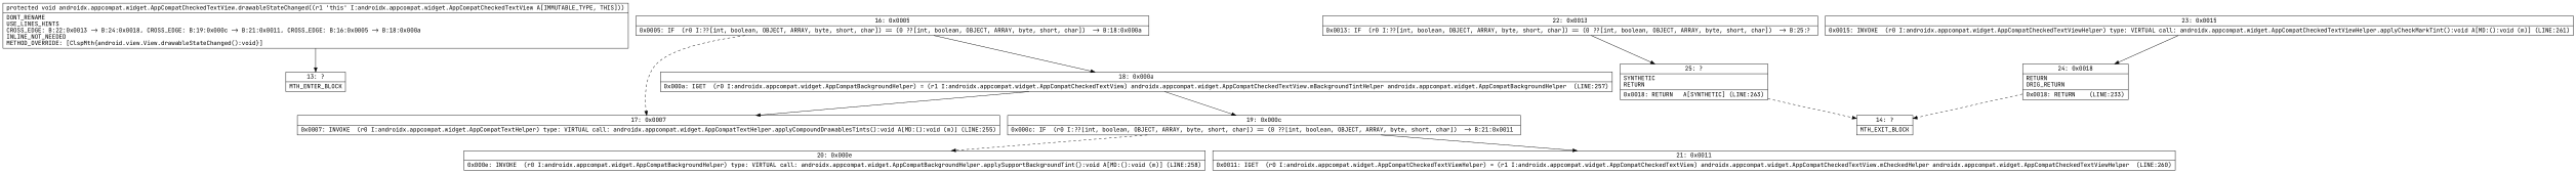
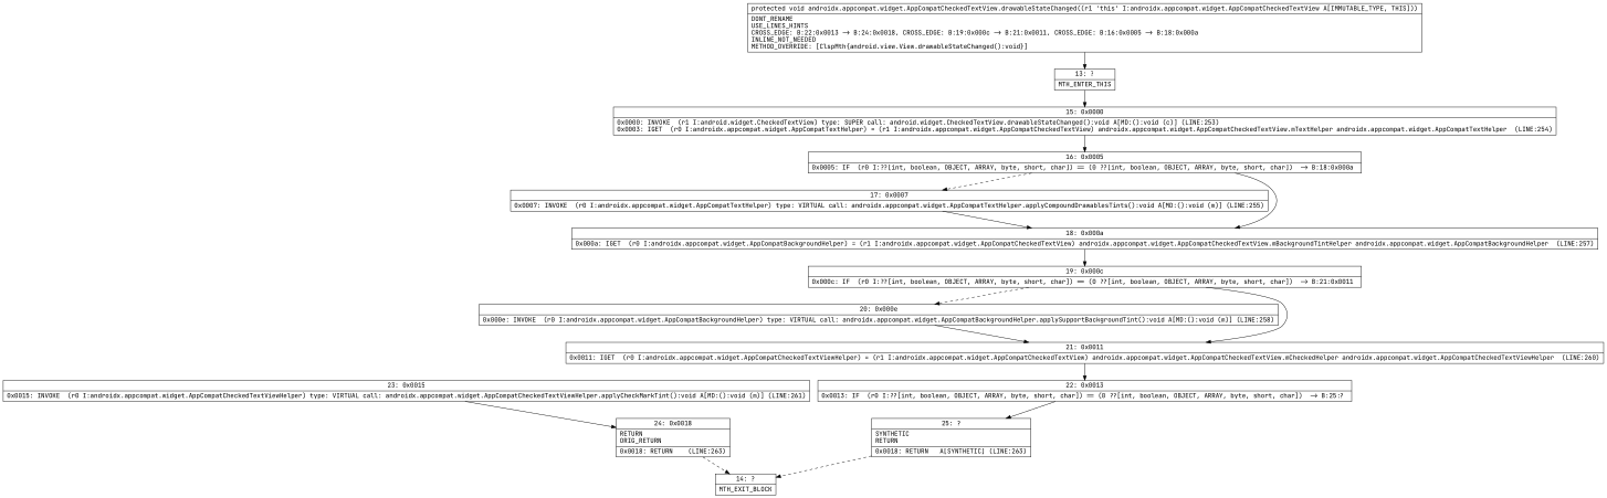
  digraph {
    fontname="JetBrains Mono"
    node [fontname="JetBrains Mono" shape=record]
    edge [fontname="JetBrains Mono"]
-   n1 [label="{13\:\ ?|MTH_ENTER_BLOCK\l}"]
+   n1 [label="{13\:\ ?|MTH_ENTER_THIS\l}"]
+   n2 [label="{15\:\ 0x0000|0x0000: INVOKE  (r1 I:android.widget.CheckedTextView) type: SUPER call: android.widget.CheckedTextView.drawableStateChanged():void A[MD:():void (c)] (LINE:253)\l0x0003: IGET  (r0 I:androidx.appcompat.widget.AppCompatTextHelper) = (r1 I:androidx.appcompat.widget.AppCompatCheckedTextView) androidx.appcompat.widget.AppCompatCheckedTextView.mTextHelper androidx.appcompat.widget.AppCompatTextHelper  (LINE:254)\l}"]
    n3 [label="{16\:\ 0x0005|0x0005: IF  (r0 I:??[int, boolean, OBJECT, ARRAY, byte, short, char]) == (0 ??[int, boolean, OBJECT, ARRAY, byte, short, char])  \-\> B:18:0x000a \l}"]
    n4 [label="{17\:\ 0x0007|0x0007: INVOKE  (r0 I:androidx.appcompat.widget.AppCompatTextHelper) type: VIRTUAL call: androidx.appcompat.widget.AppCompatTextHelper.applyCompoundDrawablesTints():void A[MD:():void (m)] (LINE:255)\l}"]
    n5 [label="{18\:\ 0x000a|0x000a: IGET  (r0 I:androidx.appcompat.widget.AppCompatBackgroundHelper) = (r1 I:androidx.appcompat.widget.AppCompatCheckedTextView) androidx.appcompat.widget.AppCompatCheckedTextView.mBackgroundTintHelper androidx.appcompat.widget.AppCompatBackgroundHelper  (LINE:257)\l}"]
    n6 [label="{19\:\ 0x000c|0x000c: IF  (r0 I:??[int, boolean, OBJECT, ARRAY, byte, short, char]) == (0 ??[int, boolean, OBJECT, ARRAY, byte, short, char])  \-\> B:21:0x0011 \l}"]
    n7 [label="{20\:\ 0x000e|0x000e: INVOKE  (r0 I:androidx.appcompat.widget.AppCompatBackgroundHelper) type: VIRTUAL call: androidx.appcompat.widget.AppCompatBackgroundHelper.applySupportBackgroundTint():void A[MD:():void (m)] (LINE:258)\l}"]
    n8 [label="{21\:\ 0x0011|0x0011: IGET  (r0 I:androidx.appcompat.widget.AppCompatCheckedTextViewHelper) = (r1 I:androidx.appcompat.widget.AppCompatCheckedTextView) androidx.appcompat.widget.AppCompatCheckedTextView.mCheckedHelper androidx.appcompat.widget.AppCompatCheckedTextViewHelper  (LINE:260)\l}"]
    n9 [label="{22\:\ 0x0013|0x0013: IF  (r0 I:??[int, boolean, OBJECT, ARRAY, byte, short, char]) == (0 ??[int, boolean, OBJECT, ARRAY, byte, short, char])  \-\> B:25:? \l}"]
    n10 [label="{25\:\ ?|SYNTHETIC\lRETURN\l|0x0018: RETURN   A[SYNTHETIC] (LINE:263)\l}"]
    n11 [label="{23\:\ 0x0015|0x0015: INVOKE  (r0 I:androidx.appcompat.widget.AppCompatCheckedTextViewHelper) type: VIRTUAL call: androidx.appcompat.widget.AppCompatCheckedTextViewHelper.applyCheckMarkTint():void A[MD:():void (m)] (LINE:261)\l}"]
-   n12 [label="{24\:\ 0x0018|RETURN\lORIG_RETURN\l|0x0018: RETURN    (LINE:233)\l}"]
+   n12 [label="{24\:\ 0x0018|RETURN\lORIG_RETURN\l|0x0018: RETURN    (LINE:263)\l}"]
    n13 [label="{14\:\ ?|MTH_EXIT_BLOCK\l}"]
    n14 [label="{protected void androidx.appcompat.widget.AppCompatCheckedTextView.drawableStateChanged((r1 'this' I:androidx.appcompat.widget.AppCompatCheckedTextView A[IMMUTABLE_TYPE, THIS]))  | DONT_RENAME\lUSE_LINES_HINTS\lCROSS_EDGE: B:22:0x0013 \-\> B:24:0x0018, CROSS_EDGE: B:19:0x000c \-\> B:21:0x0011, CROSS_EDGE: B:16:0x0005 \-\> B:18:0x000a\lINLINE_NOT_NEEDED\lMETHOD_OVERRIDE: [ClspMth\{android.view.View.drawableStateChanged():void\}]\l}"]
+   n1 -> n2
+   n2 -> n3
    n3 -> n4 [style=dashed]
    n3 -> n5
-   n5 -> n4
+   n4 -> n5
    n5 -> n6
    n6 -> n7 [style=dashed]
    n6 -> n8
+   n7 -> n8
+   n8 -> n9
    n9 -> n10
    n10 -> n13 [style=dashed]
    n11 -> n12
    n12 -> n13 [style=dashed]
    n14 -> n1
  }
